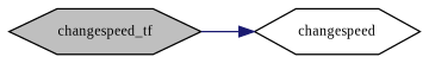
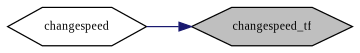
  digraph {
    rankdir=LR
    fontname="Liberation Serif"
    node [color=black fontname="Liberation Serif" fontsize=10 shape=hexagon style=filled]
    n1 [fillcolor=grey75 fontcolor=black height=0.2 label=changespeed_tf width=0.4]
    n2 [fillcolor=white height=0.2 label=changespeed width=0.4]
-   n1 -> n2 [color=midnightblue fontname="Liberation Serif" fontsize=10 labelfontname=Helvetica labelfontsize=10 style=solid]
+   n2 -> n1 [color=midnightblue fontname="Liberation Serif" fontsize=10 labelfontname=Helvetica labelfontsize=10 style=solid]
  }
